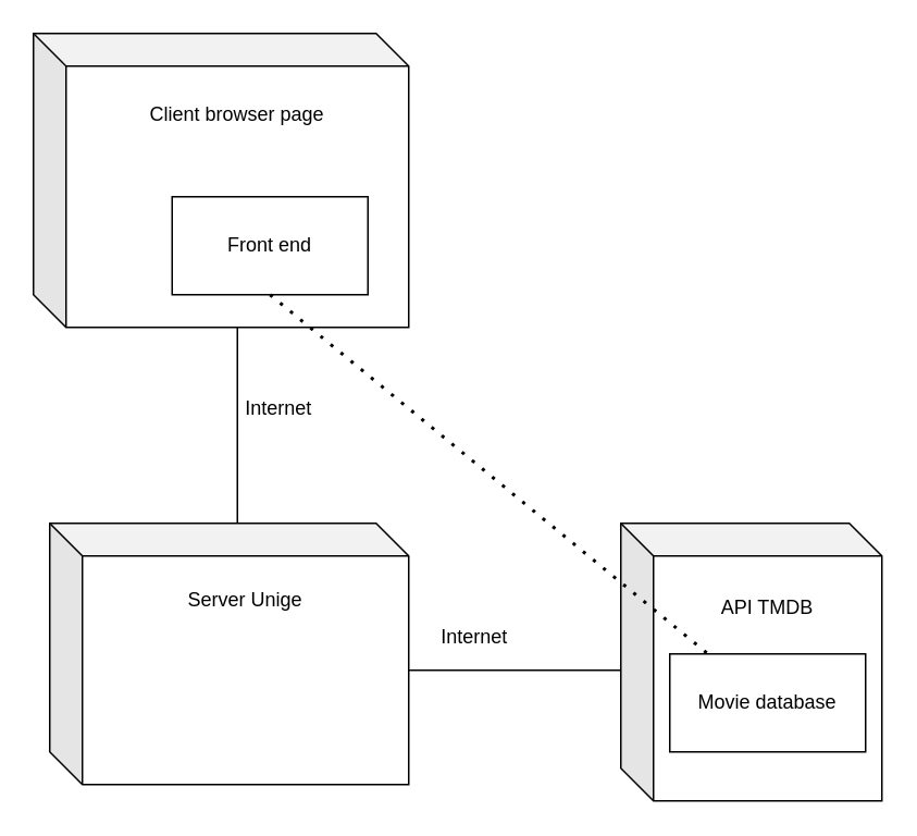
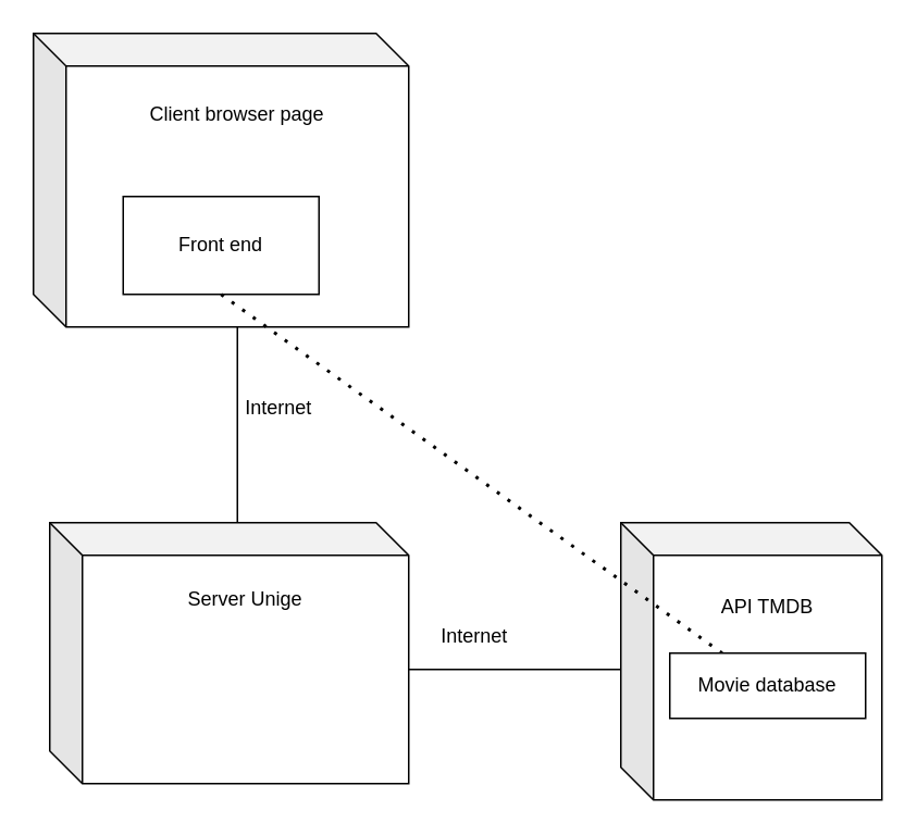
  <mxCell id="0" />
  <mxCell id="1" parent="0" />
  <mxCell id="2" value="API TMDB&lt;br&gt;&lt;br&gt;&lt;br&gt;&lt;br&gt;&lt;br&gt;&lt;br&gt;&lt;br&gt;" style="shape=cube;whiteSpace=wrap;html=1;boundedLbl=1;backgroundOutline=1;darkOpacity=0.05;darkOpacity2=0.1;" vertex="1" parent="1"><mxGeometry x="380" y="320" width="160" height="170" as="geometry" /></mxCell>
  <mxCell id="3" value="Client browser page&lt;br&gt;&lt;br&gt;&lt;br&gt;&lt;br&gt;&lt;br&gt;&lt;br&gt;&lt;br&gt;&lt;br&gt;" style="shape=cube;whiteSpace=wrap;html=1;boundedLbl=1;backgroundOutline=1;darkOpacity=0.05;darkOpacity2=0.1;" vertex="1" parent="1"><mxGeometry x="20" y="20" width="230" height="180" as="geometry" /></mxCell>
- <mxCell id="4" value="Front end" style="rounded=0;whiteSpace=wrap;html=1;" vertex="1" parent="1"><mxGeometry x="105" y="120" width="120" height="60" as="geometry" /></mxCell>
+ <mxCell id="4" value="Front end" style="rounded=0;whiteSpace=wrap;html=1;" vertex="1" parent="1"><mxGeometry x="75" y="120" width="120" height="60" as="geometry" /></mxCell>
  <mxCell id="5" value="" style="endArrow=none;dashed=1;html=1;dashPattern=1 3;strokeWidth=2;exitX=0.5;exitY=1;exitDx=0;exitDy=0;" edge="1" parent="1" source="4" target="11"><mxGeometry width="50" height="50" relative="1" as="geometry"><mxPoint x="380" y="350" as="sourcePoint" /><mxPoint x="430" y="300" as="targetPoint" /></mxGeometry></mxCell>
  <mxCell id="6" value="" style="endArrow=none;html=1;exitX=0;exitY=0;exitDx=125;exitDy=180;exitPerimeter=0;" edge="1" parent="1" source="3"><mxGeometry width="50" height="50" relative="1" as="geometry"><mxPoint x="380" y="350" as="sourcePoint" /><mxPoint x="145" y="320" as="targetPoint" /></mxGeometry></mxCell>
  <mxCell id="7" value="Internet" style="text;html=1;align=center;verticalAlign=middle;resizable=0;points=[];autosize=1;strokeColor=none;" vertex="1" parent="1"><mxGeometry x="140" y="240" width="60" height="20" as="geometry" /></mxCell>
  <mxCell id="8" value="Server Unige&lt;br&gt;&lt;br&gt;&lt;br&gt;&lt;br&gt;&lt;br&gt;&lt;br&gt;&lt;br&gt;" style="shape=cube;whiteSpace=wrap;html=1;boundedLbl=1;backgroundOutline=1;darkOpacity=0.05;darkOpacity2=0.1;" vertex="1" parent="1"><mxGeometry x="30" y="320" width="220" height="160" as="geometry" /></mxCell>
  <mxCell id="9" value="" style="endArrow=none;html=1;exitX=0;exitY=0;exitDx=220;exitDy=90;exitPerimeter=0;" edge="1" parent="1" source="8"><mxGeometry width="50" height="50" relative="1" as="geometry"><mxPoint x="400" y="260" as="sourcePoint" /><mxPoint x="380" y="410" as="targetPoint" /></mxGeometry></mxCell>
  <mxCell id="10" value="Internet" style="text;html=1;align=center;verticalAlign=middle;resizable=0;points=[];autosize=1;strokeColor=none;" vertex="1" parent="1"><mxGeometry x="260" y="380" width="60" height="20" as="geometry" /></mxCell>
- <mxCell id="11" value="Movie database" style="rounded=0;whiteSpace=wrap;html=1;" vertex="1" parent="1"><mxGeometry x="410" y="400" width="120" height="60" as="geometry" /></mxCell>
+ <mxCell id="11" value="Movie database" style="rounded=0;whiteSpace=wrap;html=1;" vertex="1" parent="1"><mxGeometry x="410" y="400" width="120" height="40" as="geometry" /></mxCell>
